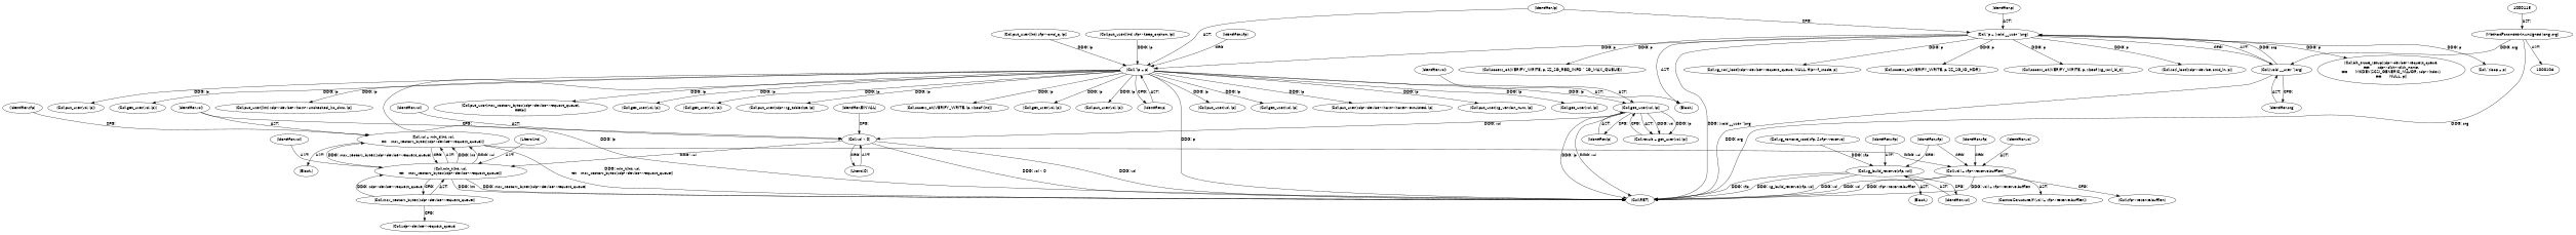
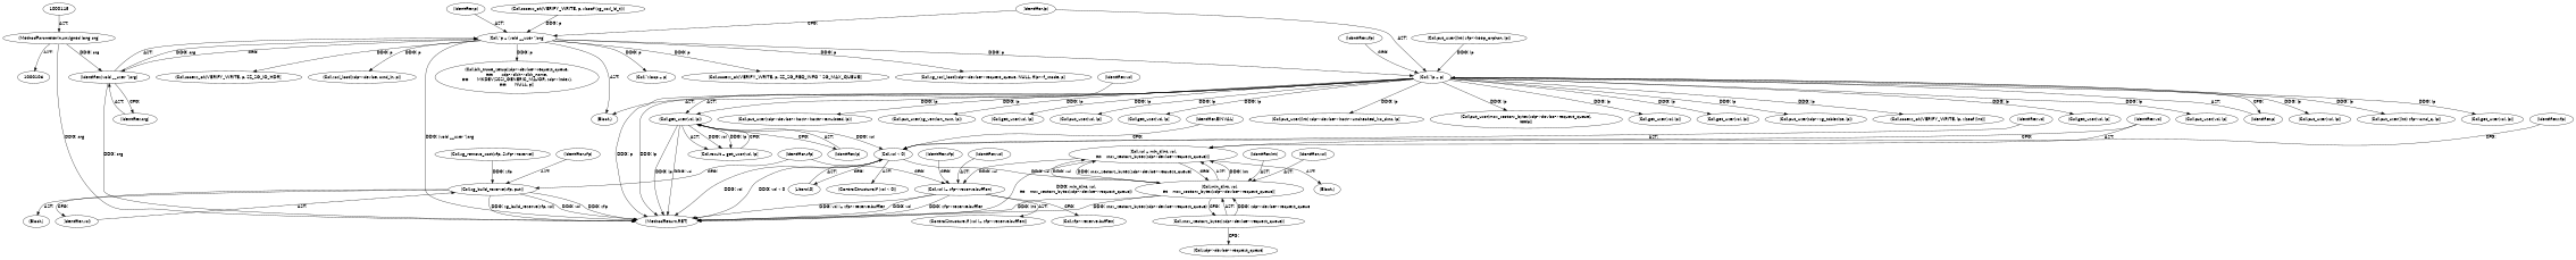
  digraph {
    fontname=Lato
    node [fontname=Lato]
    edge [fontname=Lato]
    n1 [label="(Call,val != sfp->reserve.bufflen)"]
    n2 [label="(ControlStructure,if (val != sfp->reserve.bufflen))"]
-   n3 [label="(Call,RET)"]
+   n3 [label="(MethodReturn,RET)"]
    n4 [label="(Call,sfp->reserve.bufflen)"]
-   n5 [label="(Call,sg_build_reserve(sfp, val))"]
+   n5 [label="(Call,sg_build_reserve(sfp, put))"]
    n6 [label="(Block,)"]
    n7 [label="(Identifier,val)"]
    n8 [label="(Call,val = min_t(int, val,\n\t\t\t    max_sectors_bytes(sdp->device->request_queue)))"]
    n9 [label="(Call,min_t(int, val,\n\t\t\t    max_sectors_bytes(sdp->device->request_queue)))"]
    n10 [label="(Block,)"]
    n11 [label="(Call,max_sectors_bytes(sdp->device->request_queue))"]
    n12 [label="(Call,sdp->device->request_queue)"]
    n13 [label="(Call,val < 0)"]
    n14 [label="(Literal,0)"]
+   n15 [label="(ControlStructure,if (val < 0))"]
    n16 [label="(Call,get_user(val, ip))"]
    n17 [label="(Call,result = get_user(val, ip))"]
    n18 [label="(Identifier,ip)"]
    n19 [label="(Call,*ip = p)"]
    n20 [label="(Call,get_user(val, ip))"]
    n21 [label="(Call,put_user(val, ip))"]
    n22 [label="(Call,put_user(val, ip))"]
    n23 [label="(Call,put_user((int) sfp->cmd_q, ip))"]
    n24 [label="(Call,get_user(val, ip))"]
    n25 [label="(Call,put_user(sdp->device->host->hostt->emulated, ip))"]
    n26 [label="(Call,put_user(sg_version_num, ip))"]
    n27 [label="(Call,get_user(val, ip))"]
    n28 [label="(Identifier,p)"]
    n29 [label="(Block,)"]
    n30 [label="(Call,put_user(val, ip))"]
    n31 [label="(Call,get_user(val, ip))"]
    n32 [label="(Call,put_user((int) sdp->device->host->unchecked_isa_dma, ip))"]
    n33 [label="(Call,put_user(max_sectors_bytes(sdp->device->request_queue),\n\t\t\t\tip))"]
    n34 [label="(Call,get_user(val, ip))"]
    n35 [label="(Call,get_user(val, ip))"]
    n36 [label="(Call,put_user(sdp->sg_tablesize, ip))"]
    n37 [label="(Call,access_ok(VERIFY_WRITE, ip, sizeof (int)))"]
    n38 [label="(Call,put_user((int) sfp->keep_orphan, ip))"]
    n39 [label="(Call,*p = (void __user *)arg)"]
-   n40 [label="(Call,(void __user *)arg)"]
+   n40 [label="(Identifier,(void __user *)arg)"]
    n41 [label="(Call,blk_trace_setup(sdp->device->request_queue,\n\t\t\t\t       sdp->disk->disk_name,\n\t\t\t\t       MKDEV(SCSI_GENERIC_MAJOR, sdp->index),\n\t\t\t\t       NULL, p))"]
    n42 [label="(Call,*siocp = p)"]
    n43 [label="(Call,access_ok(VERIFY_WRITE, p, SZ_SG_REQ_INFO * SG_MAX_QUEUE))"]
    n44 [label="(Call,sg_scsi_ioctl(sdp->device->request_queue, NULL, filp->f_mode, p))"]
    n45 [label="(Call,access_ok(VERIFY_WRITE, p, SZ_SG_IO_HDR))"]
    n46 [label="(Call,access_ok(VERIFY_WRITE, p, sizeof (sg_scsi_id_t)))"]
    n47 [label="(Call,scsi_ioctl(sdp->device, cmd_in, p))"]
    n48 [label="(Identifier,arg)"]
    n49 [label="(MethodParameterIn,unsigned long arg)"]
    1000106
    n51 [label="(Identifier,sfp)"]
-   n52 [label="(Literal,int)"]
+   n52 [label="(Identifier,int)"]
    n53 [label="(Identifier,EINVAL)"]
    n54 [label="(Identifier,val)"]
    n55 [label="(Identifier,val)"]
    n56 [label="(Identifier,sfp)"]
    n57 [label="(Identifier,ip)"]
    n58 [label="(Call,sg_remove_scat(sfp, &sfp->reserve))"]
    n59 [label="(Identifier,val)"]
    n60 [label="(Identifier,val)"]
    n61 [label="(Identifier,p)"]
    n62 [label="(Identifier,sfp)"]
    n63 [label="(Identifier,sfp)"]
    n64 [label="(Identifier,val)"]
    n65 [label="(Identifier,sfp)"]
    1000115
    n1 -> n2 [label="AST: "]
    n1 -> n3 [label="DDG: sfp->reserve.bufflen"]
    n1 -> n3 [label="DDG: val != sfp->reserve.bufflen"]
    n1 -> n3 [label="DDG: val"]
    n1 -> n4 [label="CFG: "]
    n5 -> n3 [label="DDG: sg_build_reserve(sfp, val)"]
    n5 -> n3 [label="DDG: val"]
    n5 -> n3 [label="DDG: sfp"]
    n5 -> n6 [label="AST: "]
    n5 -> n7 [label="CFG: "]
    n7 -> n5 [label="AST: "]
    n8 -> n1 [label="DDG: val"]
    n8 -> n3 [label="DDG: min_t(int, val,\n\t\t\t    max_sectors_bytes(sdp->device->request_queue))"]
    n8 -> n9 [label="CFG: "]
    n8 -> n10 [label="AST: "]
    n9 -> n3 [label="DDG: max_sectors_bytes(sdp->device->request_queue)"]
    n9 -> n3 [label="DDG: int"]
    n9 -> n8 [label="AST: "]
    n9 -> n8 [label="DDG: int"]
    n9 -> n8 [label="DDG: val"]
    n9 -> n8 [label="DDG: max_sectors_bytes(sdp->device->request_queue)"]
    n9 -> n11 [label="CFG: "]
    n11 -> n9 [label="AST: "]
    n11 -> n9 [label="DDG: sdp->device->request_queue"]
    n11 -> n12 [label="CFG: "]
    n13 -> n3 [label="DDG: val < 0"]
    n13 -> n3 [label="DDG: val"]
    n13 -> n9 [label="DDG: val"]
    n13 -> n14 [label="CFG: "]
+   n13 -> n15 [label="AST: "]
    n14 -> n13 [label="AST: "]
    n16 -> n3 [label="DDG: val"]
    n16 -> n3 [label="DDG: ip"]
    n16 -> n13 [label="DDG: val"]
    n16 -> n17 [label="AST: "]
    n16 -> n17 [label="DDG: val"]
    n16 -> n17 [label="DDG: ip"]
    n16 -> n18 [label="CFG: "]
    n17 -> n16 [label="CFG: "]
    n18 -> n16 [label="AST: "]
    n19 -> n3 [label="DDG: p"]
    n19 -> n3 [label="DDG: ip"]
    n19 -> n16 [label="DDG: ip"]
    n19 -> n20 [label="DDG: ip"]
    n19 -> n21 [label="DDG: ip"]
    n19 -> n22 [label="DDG: ip"]
-   n23 -> n19 [label="DDG: ip"]
+   n19 -> n23 [label="DDG: ip"]
    n19 -> n24 [label="DDG: ip"]
    n19 -> n25 [label="DDG: ip"]
    n19 -> n26 [label="DDG: ip"]
    n19 -> n27 [label="DDG: ip"]
    n19 -> n28 [label="CFG: "]
    n19 -> n29 [label="AST: "]
    n19 -> n30 [label="DDG: ip"]
    n19 -> n31 [label="DDG: ip"]
    n19 -> n32 [label="DDG: ip"]
    n19 -> n33 [label="DDG: ip"]
    n19 -> n34 [label="DDG: ip"]
    n19 -> n35 [label="DDG: ip"]
    n19 -> n36 [label="DDG: ip"]
    n19 -> n37 [label="DDG: ip"]
    n28 -> n19 [label="AST: "]
    n38 -> n19 [label="DDG: ip"]
    n39 -> n3 [label="DDG: (void __user *)arg"]
    n39 -> n19 [label="DDG: p"]
    n39 -> n29 [label="AST: "]
    n39 -> n40 [label="CFG: "]
    n39 -> n41 [label="DDG: p"]
    n39 -> n42 [label="DDG: p"]
    n39 -> n43 [label="DDG: p"]
    n39 -> n44 [label="DDG: p"]
    n39 -> n45 [label="DDG: p"]
-   n39 -> n46 [label="DDG: p"]
+   n46 -> n39 [label="DDG: p"]
    n39 -> n47 [label="DDG: p"]
    n40 -> n3 [label="DDG: arg"]
    n40 -> n39 [label="AST: "]
    n40 -> n39 [label="DDG: arg"]
    n40 -> n48 [label="CFG: "]
    n48 -> n40 [label="AST: "]
    n49 -> n3 [label="DDG: arg"]
    n49 -> n40 [label="DDG: arg"]
    n49 -> 1000106 [label="AST: "]
    n51 -> n1 [label="CFG: "]
    n51 -> n5 [label="CFG: "]
    n52 -> n9 [label="AST: "]
    n53 -> n13 [label="CFG: "]
    n54 -> n1 [label="AST: "]
    n55 -> n8 [label="AST: "]
    n55 -> n13 [label="CFG: "]
    n56 -> n8 [label="CFG: "]
    n57 -> n19 [label="AST: "]
    n57 -> n39 [label="CFG: "]
    n58 -> n5 [label="DDG: sfp"]
    n59 -> n16 [label="AST: "]
    n60 -> n13 [label="AST: "]
    n61 -> n39 [label="AST: "]
    n62 -> n19 [label="CFG: "]
    n63 -> n5 [label="AST: "]
    n64 -> n9 [label="AST: "]
    n65 -> n1 [label="CFG: "]
    1000115 -> n49 [label="AST: "]
  }
